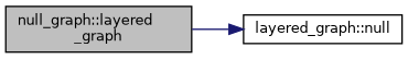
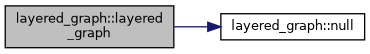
  digraph {
    rankdir=LR
    node [color=black fontname=Helvetica fontsize=10 shape=record style=filled]
-   n1 [fillcolor=grey75 fontcolor=black height=0.2 label="null_graph::layered\l_graph" width=0.4]
+   n1 [fillcolor=grey75 fontcolor=black height=0.2 label="layered_graph::layered\l_graph" width=0.4]
    n2 [fillcolor=white height=0.2 label="layered_graph::null" width=0.4]
    n1 -> n2 [color=midnightblue fontname=Helvetica fontsize=10 labelfontname=Helvetica labelfontsize=10 style=solid]
  }
